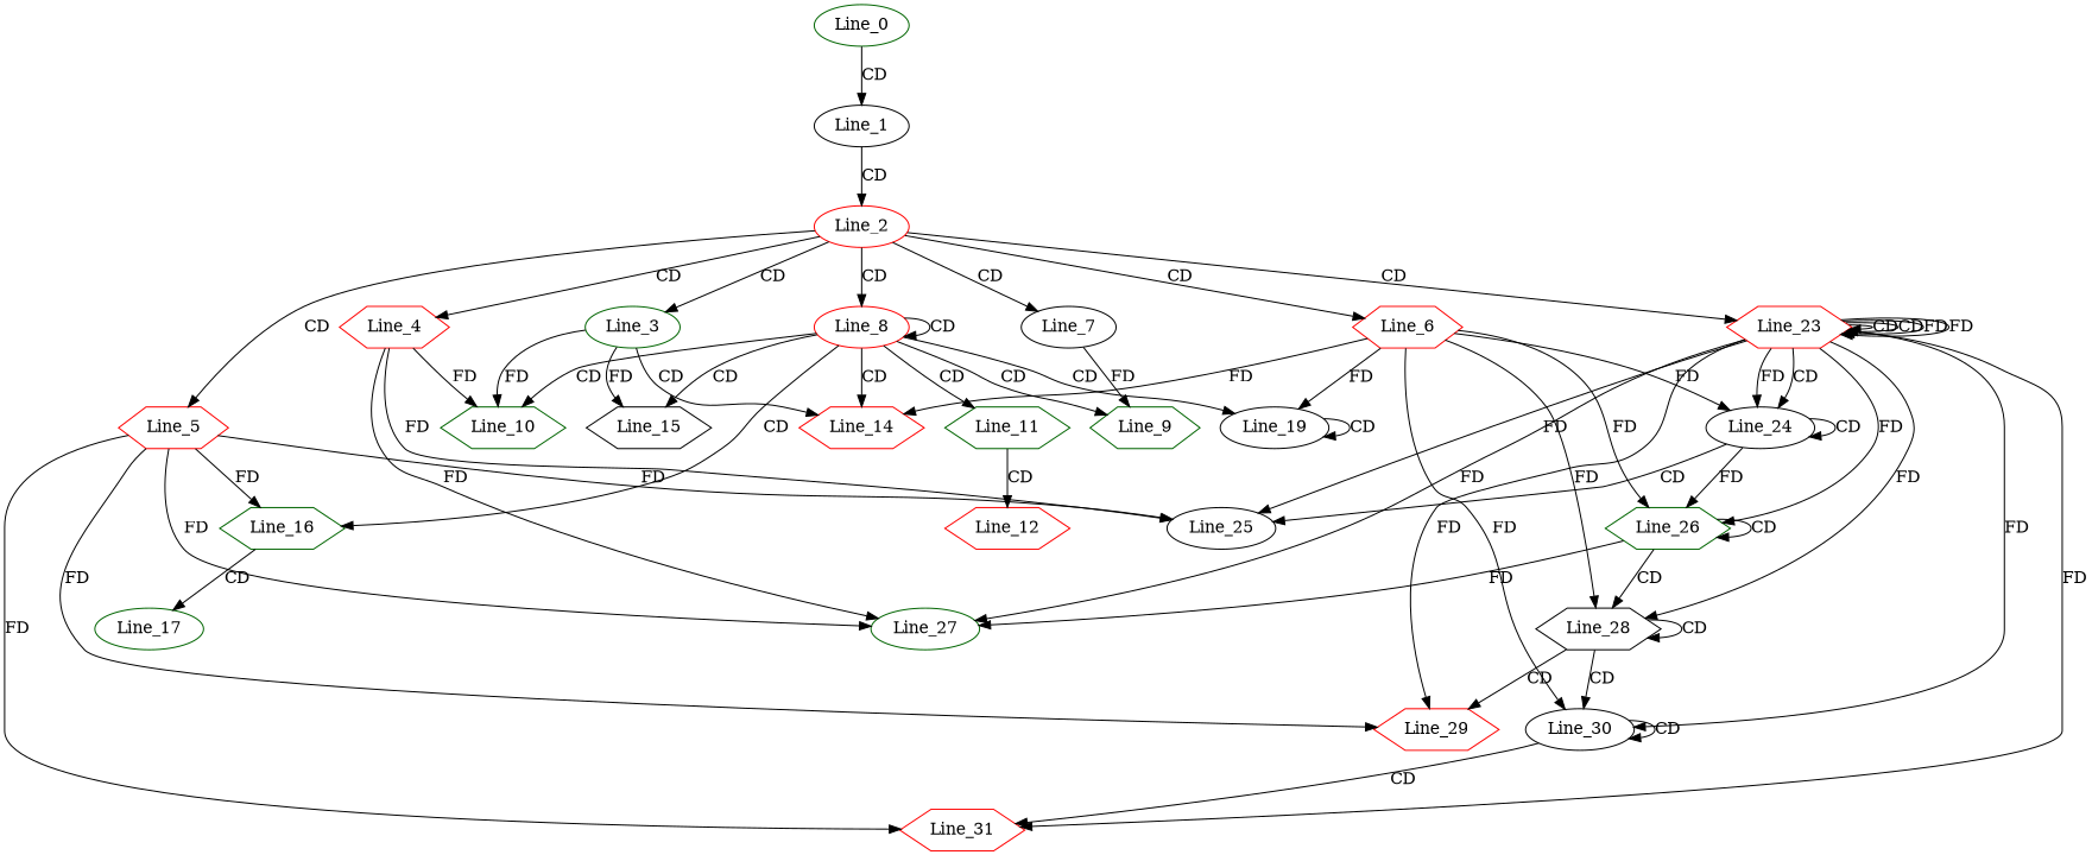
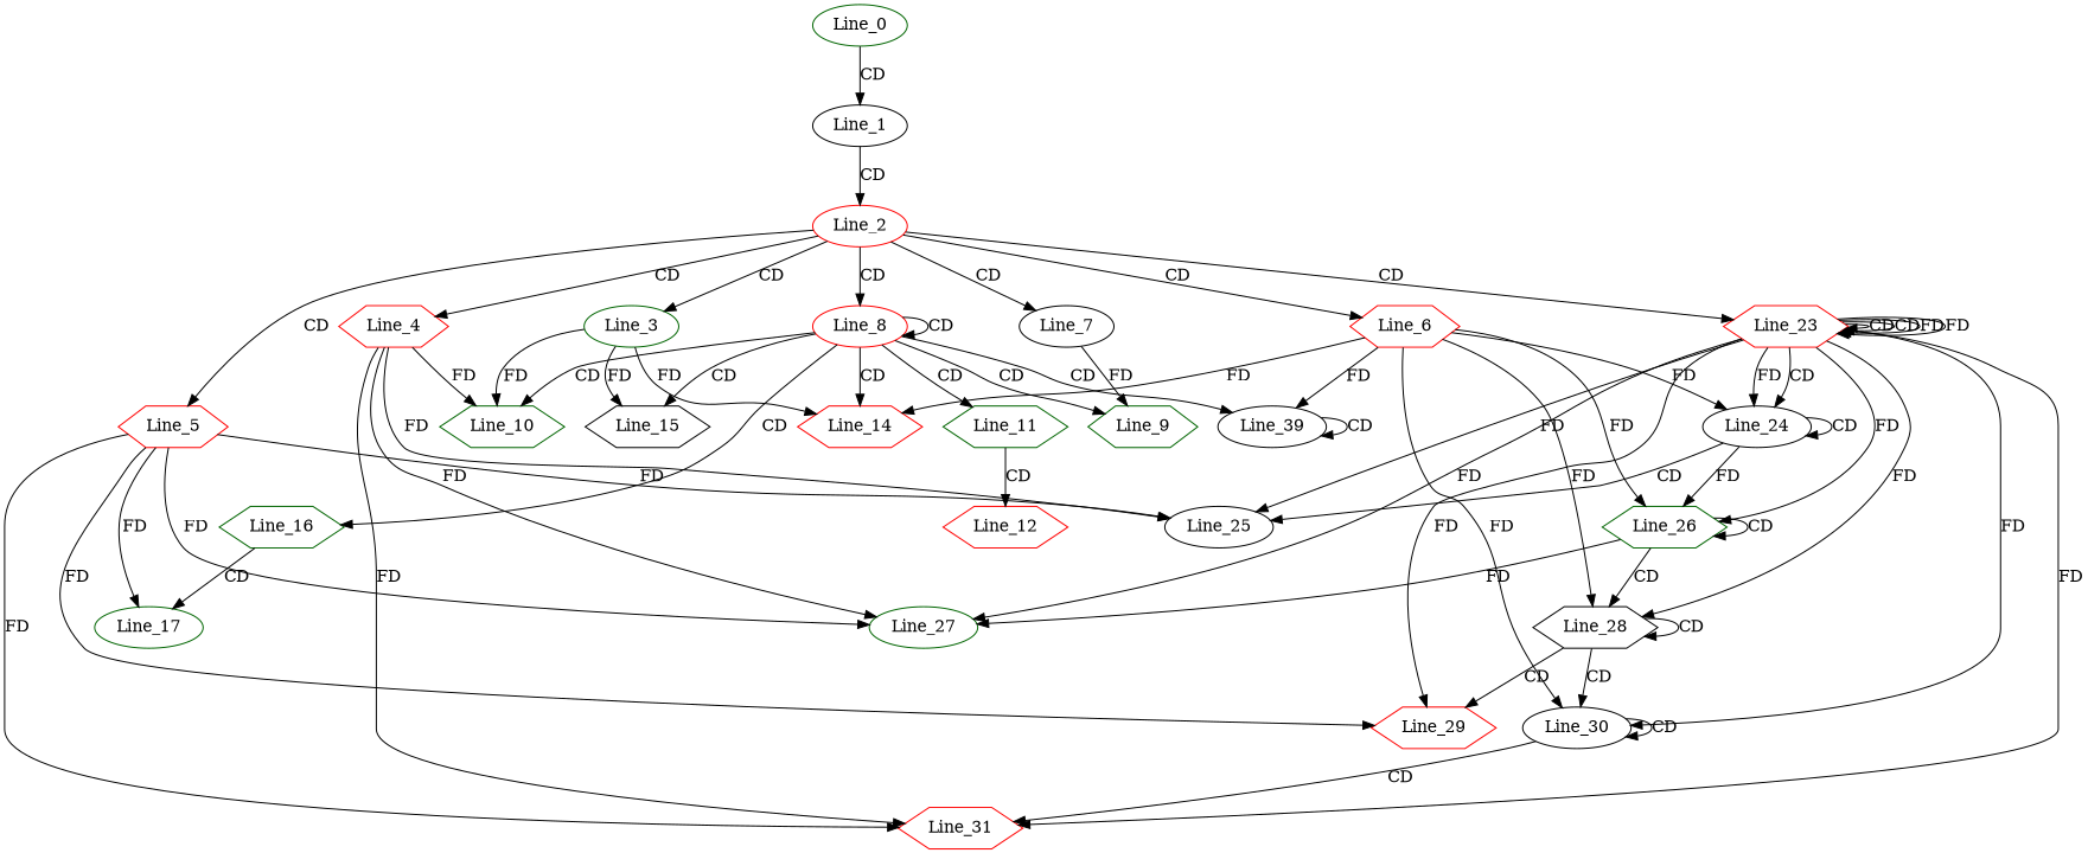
  digraph {
    node [color=red shape=hexagon]
    Line_0 [color=darkgreen shape=ellipse]
    Line_1 [color=black shape=ellipse]
    Line_2 [shape=ellipse]
    Line_3 [color=darkgreen shape=ellipse]
    Line_4
    Line_5
    Line_6
    Line_7 [color=black shape=ellipse]
    Line_8 [shape=ellipse]
    Line_23
    Line_10 [color=darkgreen]
    Line_14
    Line_15 [color=black]
    Line_25 [color=black shape=ellipse]
    Line_27 [color=darkgreen shape=ellipse]
    Line_31
    Line_29
    Line_16 [color=darkgreen]
-   Line_19 [color=black shape=ellipse]
+   Line_19 [color=black shape=ellipse label=Line_39]
    Line_24 [color=black shape=ellipse]
    Line_26 [color=darkgreen]
    Line_28 [color=black]
    Line_30 [color=black shape=ellipse]
    Line_9 [color=darkgreen]
    Line_11 [color=darkgreen]
    Line_12
    Line_17 [color=darkgreen shape=ellipse]
    Line_0 -> Line_1 [label=CD]
    Line_1 -> Line_2 [label=CD]
    Line_2 -> Line_3 [label=CD]
    Line_2 -> Line_4 [label=CD]
    Line_2 -> Line_5 [label=CD]
    Line_2 -> Line_6 [label=CD]
    Line_2 -> Line_7 [label=CD]
    Line_2 -> Line_8 [label=CD]
    Line_2 -> Line_23 [label=CD]
    Line_3 -> Line_10 [label=FD]
-   Line_3 -> Line_14 [label=CD]
+   Line_3 -> Line_14 [label=FD]
    Line_3 -> Line_15 [label=FD]
    Line_4 -> Line_10 [label=FD]
    Line_4 -> Line_25 [label=FD]
    Line_4 -> Line_27 [label=FD]
+   Line_4 -> Line_31 [label=FD]
    Line_5 -> Line_25 [label=FD]
    Line_5 -> Line_27 [label=FD]
    Line_5 -> Line_31 [label=FD]
    Line_5 -> Line_29 [label=FD]
-   Line_5 -> Line_16 [label=FD]
+   Line_5 -> Line_17 [label=FD]
    Line_6 -> Line_14 [label=FD]
    Line_6 -> Line_19 [label=FD]
    Line_6 -> Line_24 [label=FD]
    Line_6 -> Line_26 [label=FD]
    Line_6 -> Line_28 [label=FD]
    Line_6 -> Line_30 [label=FD]
    Line_7 -> Line_9 [label=FD]
    Line_8 -> Line_8 [label=CD]
    Line_8 -> Line_10 [label=CD]
    Line_8 -> Line_14 [label=CD]
    Line_8 -> Line_15 [label=CD]
    Line_8 -> Line_16 [label=CD]
    Line_8 -> Line_19 [label=CD]
    Line_8 -> Line_9 [label=CD]
    Line_8 -> Line_11 [label=CD]
    Line_23 -> Line_23 [label=CD]
    Line_23 -> Line_23 [label=CD]
    Line_23 -> Line_23 [label=FD]
    Line_23 -> Line_23 [label=FD]
    Line_23 -> Line_25 [label=FD]
    Line_23 -> Line_27 [label=FD]
    Line_23 -> Line_31 [label=FD]
    Line_23 -> Line_29 [label=FD]
    Line_23 -> Line_24 [label=CD]
    Line_23 -> Line_24 [label=FD]
    Line_23 -> Line_26 [label=FD]
    Line_23 -> Line_28 [label=FD]
    Line_23 -> Line_30 [label=FD]
    Line_16 -> Line_17 [label=CD]
    Line_19 -> Line_19 [label=CD]
    Line_24 -> Line_25 [label=CD]
    Line_24 -> Line_24 [label=CD]
    Line_24 -> Line_26 [label=FD]
    Line_26 -> Line_27 [label=FD]
    Line_26 -> Line_26 [label=CD]
    Line_26 -> Line_28 [label=CD]
    Line_28 -> Line_29 [label=CD]
    Line_28 -> Line_28 [label=CD]
    Line_28 -> Line_30 [label=CD]
    Line_30 -> Line_31 [label=CD]
    Line_30 -> Line_30 [label=CD]
    Line_11 -> Line_12 [label=CD]
  }
